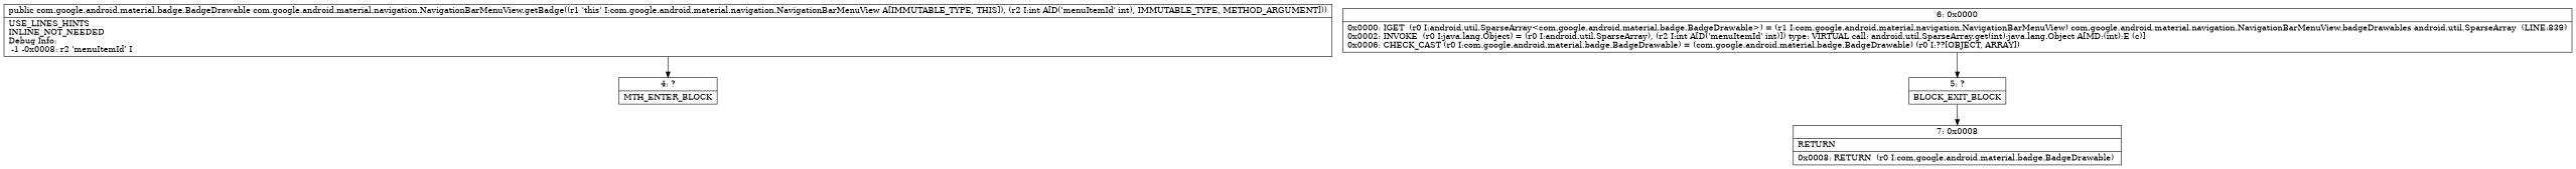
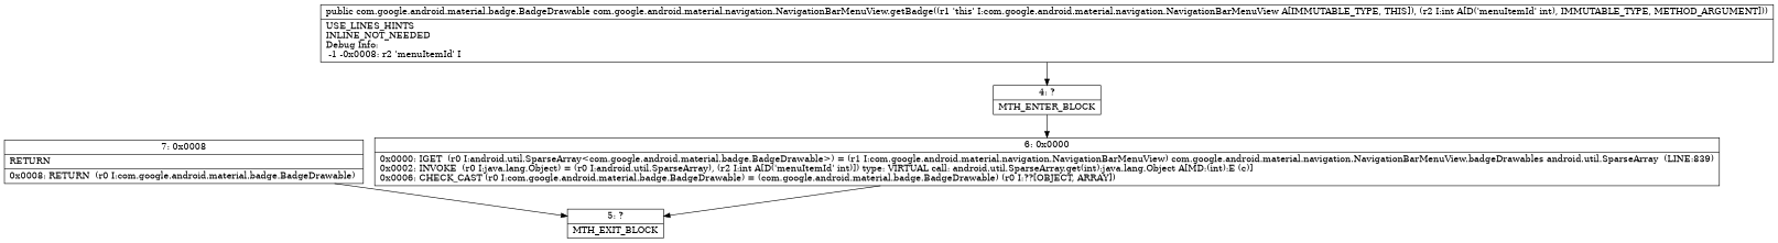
  digraph {
    fontname="DejaVu Serif"
    node [fontname="DejaVu Serif" shape=record]
    edge [fontname="DejaVu Serif"]
    n1 [label="{4\:\ ?|MTH_ENTER_BLOCK\l}"]
    n2 [label="{6\:\ 0x0000|0x0000: IGET  (r0 I:android.util.SparseArray\<com.google.android.material.badge.BadgeDrawable\>) = (r1 I:com.google.android.material.navigation.NavigationBarMenuView) com.google.android.material.navigation.NavigationBarMenuView.badgeDrawables android.util.SparseArray  (LINE:839)\l0x0002: INVOKE  (r0 I:java.lang.Object) = (r0 I:android.util.SparseArray), (r2 I:int A[D('menuItemId' int)]) type: VIRTUAL call: android.util.SparseArray.get(int):java.lang.Object A[MD:(int):E (c)]\l0x0006: CHECK_CAST (r0 I:com.google.android.material.badge.BadgeDrawable) = (com.google.android.material.badge.BadgeDrawable) (r0 I:??[OBJECT, ARRAY]) \l}"]
-   n3 [label="{5\:\ ?|BLOCK_EXIT_BLOCK\l}"]
+   n3 [label="{5\:\ ?|MTH_EXIT_BLOCK\l}"]
    n4 [label="{7\:\ 0x0008|RETURN\l|0x0008: RETURN  (r0 I:com.google.android.material.badge.BadgeDrawable) \l}"]
    n5 [label="{public com.google.android.material.badge.BadgeDrawable com.google.android.material.navigation.NavigationBarMenuView.getBadge((r1 'this' I:com.google.android.material.navigation.NavigationBarMenuView A[IMMUTABLE_TYPE, THIS]), (r2 I:int A[D('menuItemId' int), IMMUTABLE_TYPE, METHOD_ARGUMENT]))  | USE_LINES_HINTS\lINLINE_NOT_NEEDED\lDebug Info:\l  \-1 \-0x0008: r2 'menuItemId' I\l}"]
+   n1 -> n2
    n2 -> n3
-   n3 -> n4
+   n4 -> n3
    n5 -> n1
  }
